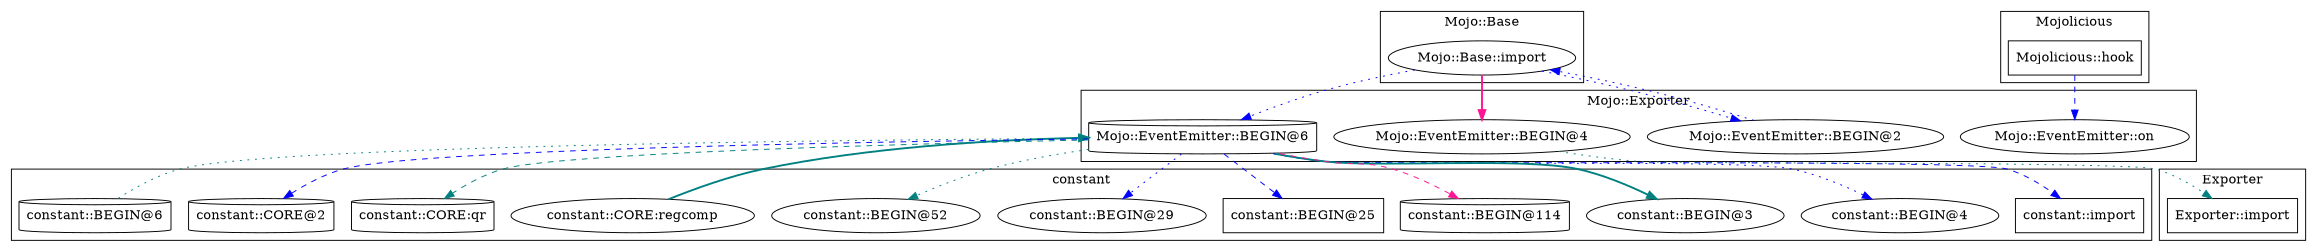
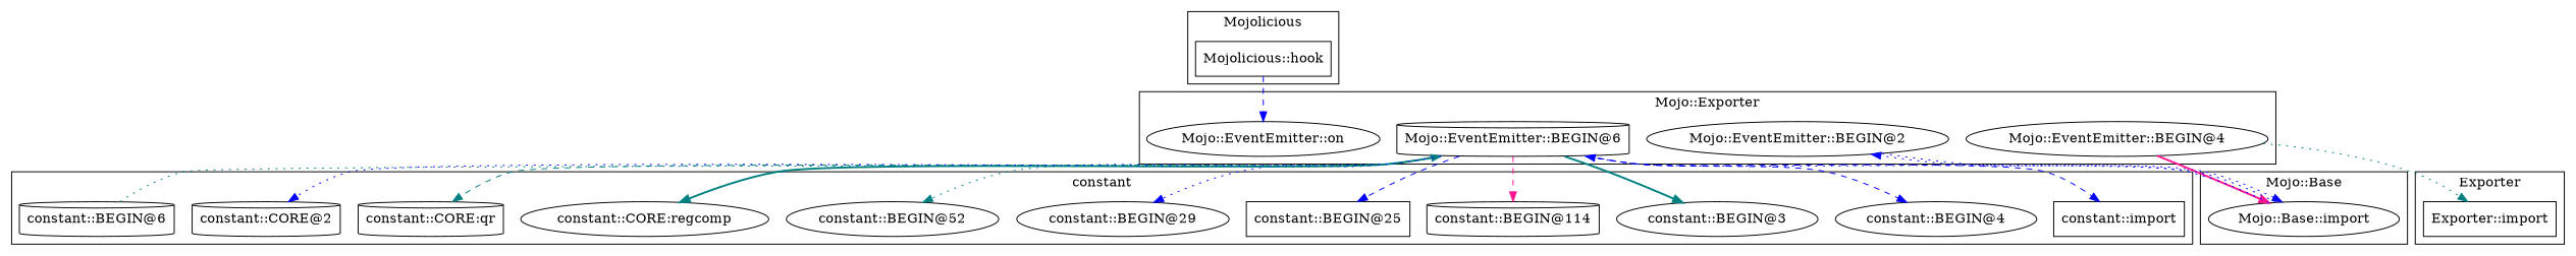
  digraph {
    node [shape=ellipse]
    edge [color=blue style=dotted]
    "constant::import" [shape=box]
    "constant::BEGIN@4"
    "constant::BEGIN@3"
    "constant::BEGIN@114" [shape=cylinder]
    "constant::BEGIN@25" [shape=box]
    "constant::BEGIN@29"
    "constant::BEGIN@52"
    "constant::CORE:regcomp"
    "constant::CORE:qr" [shape=cylinder]
    n10 [label="constant::CORE@2" shape=cylinder]
    "constant::BEGIN@6" [shape=cylinder]
    "Mojo::EventEmitter::BEGIN@2"
    "Mojo::EventEmitter::BEGIN@6" [shape=cylinder]
    "Mojo::EventEmitter::BEGIN@4"
    "Mojo::EventEmitter::on"
    "Exporter::import" [shape=box]
    "Mojo::Base::import"
    "Mojolicious::hook" [shape=box]
    subgraph cluster_1 {
      label=constant
      "constant::import"
      "constant::BEGIN@4"
      "constant::BEGIN@3"
      "constant::BEGIN@114"
      "constant::BEGIN@25"
      "constant::BEGIN@29"
      "constant::BEGIN@52"
      "constant::CORE:regcomp"
      "constant::CORE:qr"
      n10
      "constant::BEGIN@6"
    }
    subgraph cluster_2 {
      label="Mojo::Exporter"
      "Mojo::EventEmitter::BEGIN@2"
      "Mojo::EventEmitter::BEGIN@6"
      "Mojo::EventEmitter::BEGIN@4"
      "Mojo::EventEmitter::on"
    }
    subgraph cluster_3 {
      label=Exporter
      "Exporter::import"
    }
    subgraph cluster_4 {
      label="Mojo::Base"
      "Mojo::Base::import"
    }
    subgraph cluster_5 {
      label=Mojolicious
      "Mojolicious::hook"
    }
    "constant::BEGIN@6" -> "Mojo::EventEmitter::BEGIN@6" [color=teal]
    "Mojo::EventEmitter::BEGIN@2" -> "Mojo::Base::import"
    "Mojo::EventEmitter::BEGIN@6" -> "constant::import" [style=dashed]
-   "Mojo::EventEmitter::BEGIN@6" -> "constant::BEGIN@4"
+   "Mojo::EventEmitter::BEGIN@6" -> "constant::BEGIN@4" [style=dashed]
    "Mojo::EventEmitter::BEGIN@6" -> "constant::BEGIN@3" [color=teal style=bold]
    "Mojo::EventEmitter::BEGIN@6" -> "constant::BEGIN@114" [color=deeppink style=dashed]
    "Mojo::EventEmitter::BEGIN@6" -> "constant::BEGIN@25" [style=dashed]
    "Mojo::EventEmitter::BEGIN@6" -> "constant::BEGIN@29"
    "Mojo::EventEmitter::BEGIN@6" -> "constant::BEGIN@52" [color=teal]
-   "constant::CORE:regcomp" -> "Mojo::EventEmitter::BEGIN@6" [color=teal style=bold]
+   "Mojo::EventEmitter::BEGIN@6" -> "constant::CORE:regcomp" [color=teal style=bold]
    "Mojo::EventEmitter::BEGIN@6" -> "constant::CORE:qr" [color=teal style=dashed]
-   "Mojo::EventEmitter::BEGIN@6" -> n10 [style=dashed]
+   "Mojo::EventEmitter::BEGIN@6" -> n10
    "Mojo::EventEmitter::BEGIN@4" -> "Exporter::import" [color=teal]
    "Mojo::Base::import" -> "Mojo::EventEmitter::BEGIN@2"
    "Mojo::Base::import" -> "Mojo::EventEmitter::BEGIN@6"
-   "Mojo::Base::import" -> "Mojo::EventEmitter::BEGIN@4" [color=deeppink style=bold]
+   "Mojo::EventEmitter::BEGIN@4" -> "Mojo::Base::import" [color=deeppink style=bold]
    "Mojolicious::hook" -> "Mojo::EventEmitter::on" [style=dashed]
  }
